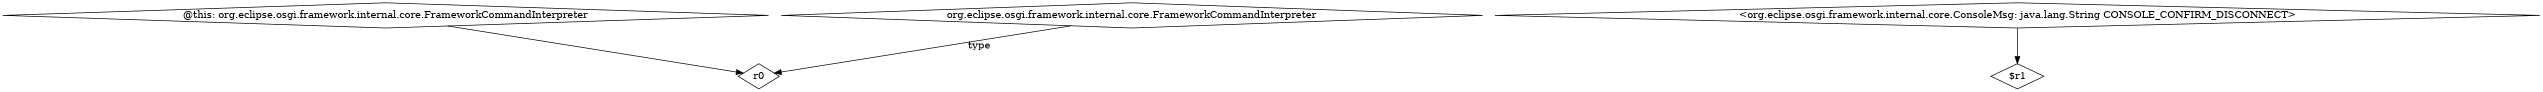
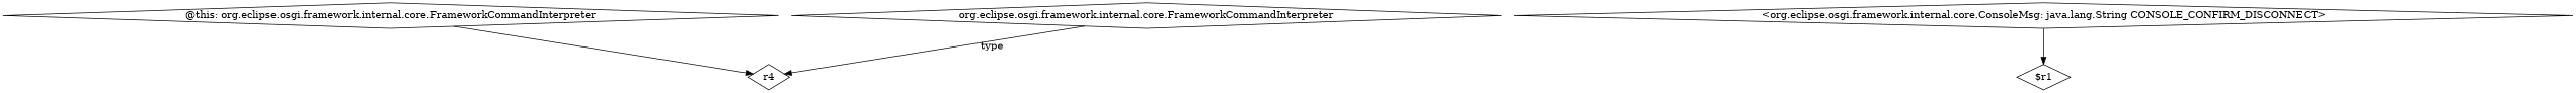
  digraph {
    node [shape=diamond]
    n1 [label="@this: org.eclipse.osgi.framework.internal.core.FrameworkCommandInterpreter"]
-   n2 [label=r0]
+   n2 [label=r4]
    n3 [label="<org.eclipse.osgi.framework.internal.core.ConsoleMsg: java.lang.String CONSOLE_CONFIRM_DISCONNECT>"]
    n4 [label="$r1"]
    n5 [label="org.eclipse.osgi.framework.internal.core.FrameworkCommandInterpreter"]
    n1 -> n2
    n3 -> n4
    n5 -> n2 [label=type]
  }
